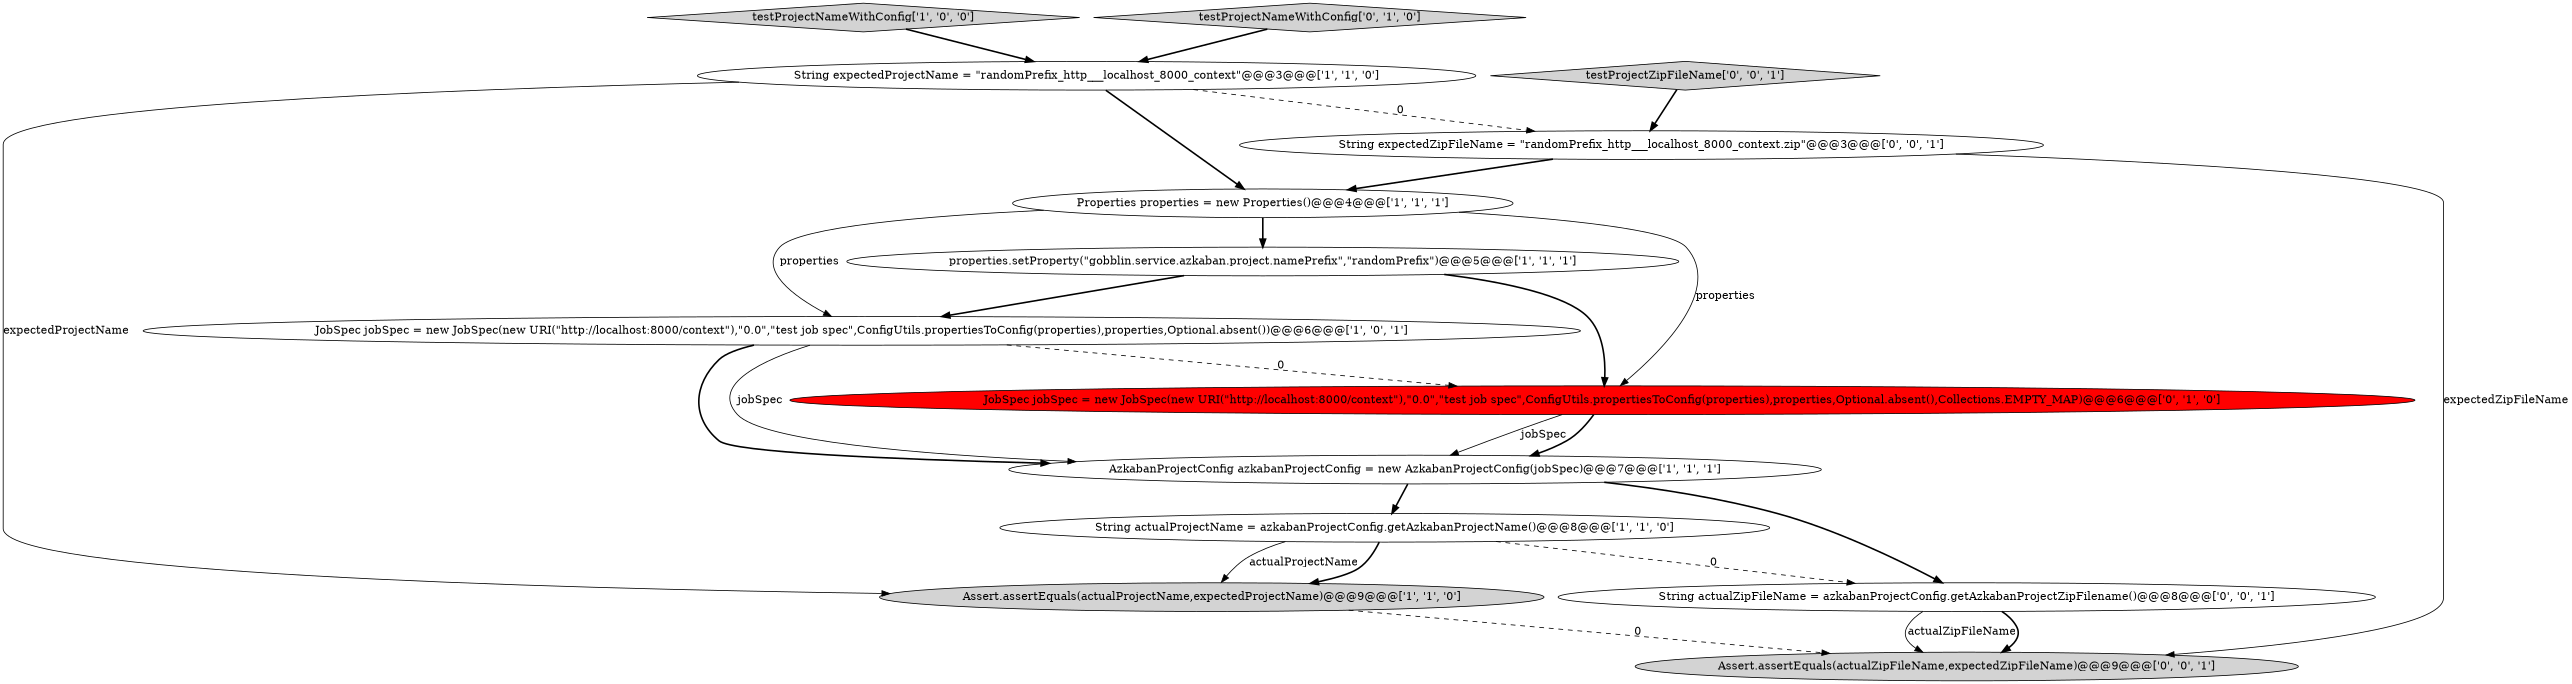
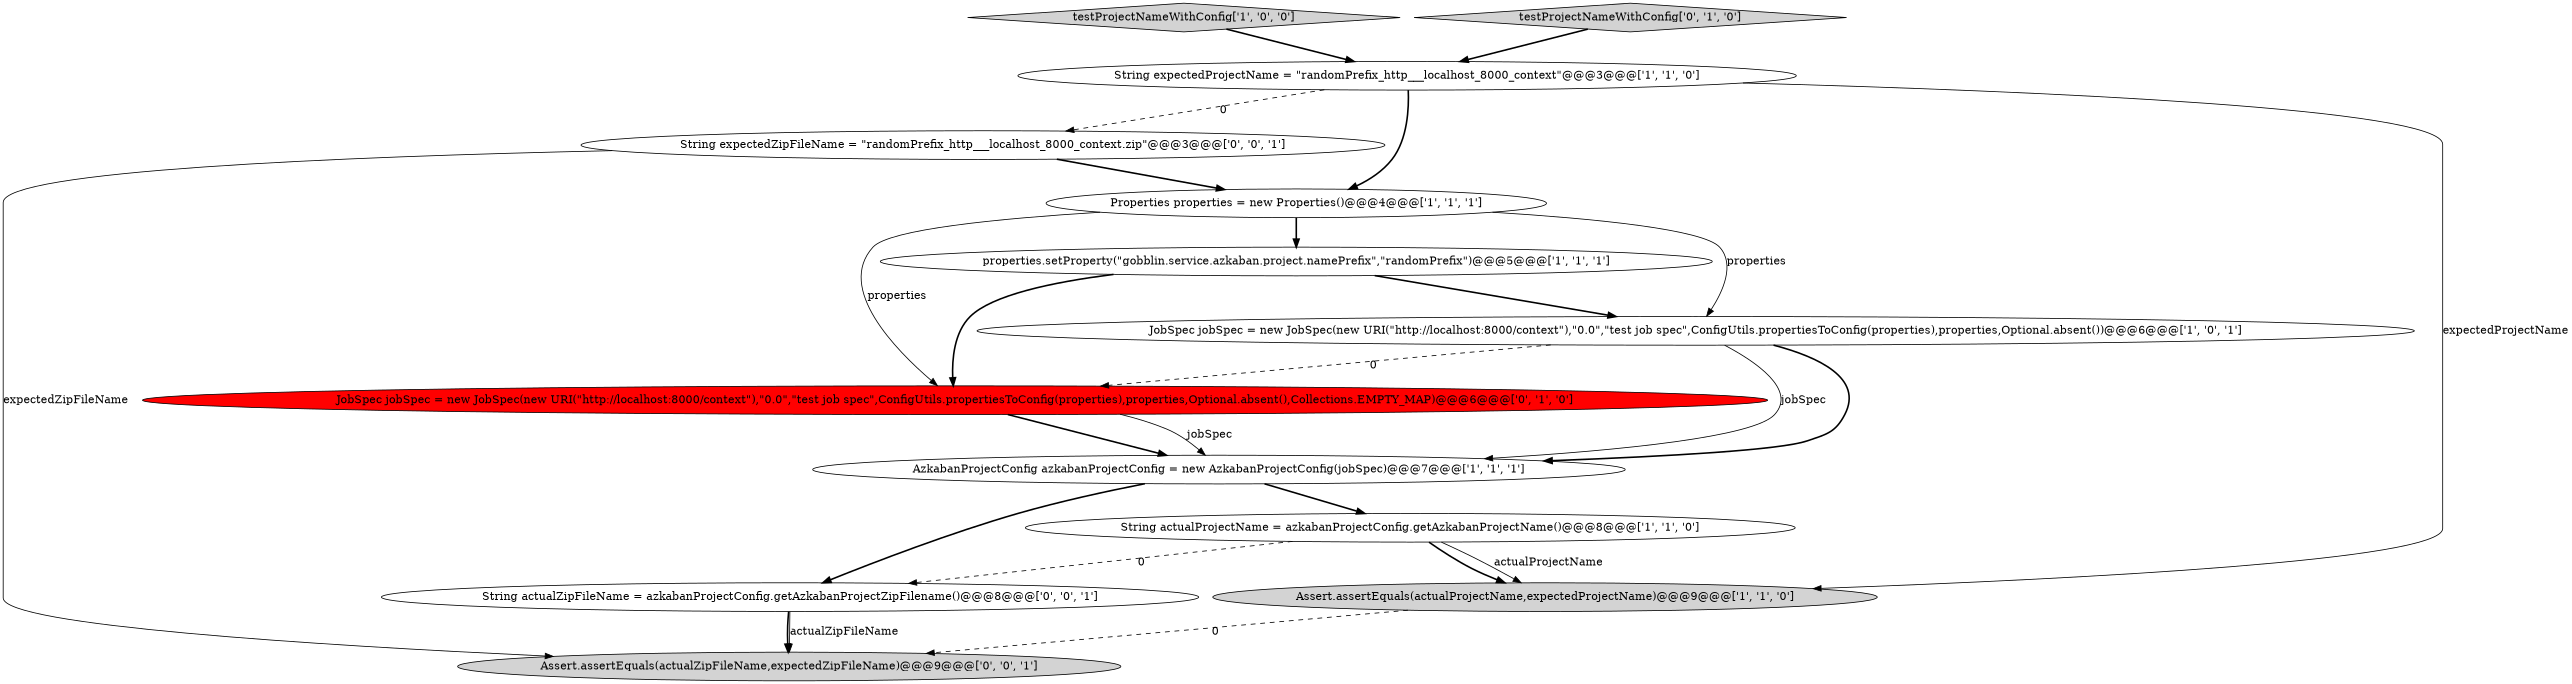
  digraph {
    node [fillcolor=white shape=ellipse style=filled]
    edge [style=bold]
    n1 [fillcolor=red label="JobSpec jobSpec = new JobSpec(new URI(\"http://localhost:8000/context\"),\"0.0\",\"test job spec\",ConfigUtils.propertiesToConfig(properties),properties,Optional.absent(),Collections.EMPTY_MAP)@@@6@@@['0', '1', '0']"]
    n2 [label="AzkabanProjectConfig azkabanProjectConfig = new AzkabanProjectConfig(jobSpec)@@@7@@@['1', '1', '1']"]
    n3 [fillcolor=lightgray label="testProjectNameWithConfig['1', '0', '0']" shape=diamond]
    n4 [label="String expectedProjectName = \"randomPrefix_http___localhost_8000_context\"@@@3@@@['1', '1', '0']"]
    n5 [label="JobSpec jobSpec = new JobSpec(new URI(\"http://localhost:8000/context\"),\"0.0\",\"test job spec\",ConfigUtils.propertiesToConfig(properties),properties,Optional.absent())@@@6@@@['1', '0', '1']"]
-   n6 [fillcolor=lightgray label="testProjectZipFileName['0', '0', '1']" shape=diamond]
    n7 [label="String expectedZipFileName = \"randomPrefix_http___localhost_8000_context.zip\"@@@3@@@['0', '0', '1']"]
    n8 [fillcolor=lightgray label="testProjectNameWithConfig['0', '1', '0']" shape=diamond]
    n9 [label="String actualProjectName = azkabanProjectConfig.getAzkabanProjectName()@@@8@@@['1', '1', '0']"]
    n10 [fillcolor=lightgray label="Assert.assertEquals(actualProjectName,expectedProjectName)@@@9@@@['1', '1', '0']"]
    n11 [label="String actualZipFileName = azkabanProjectConfig.getAzkabanProjectZipFilename()@@@8@@@['0', '0', '1']"]
    n12 [label="Properties properties = new Properties()@@@4@@@['1', '1', '1']"]
    n13 [fillcolor=lightgray label="Assert.assertEquals(actualZipFileName,expectedZipFileName)@@@9@@@['0', '0', '1']"]
    n14 [label="properties.setProperty(\"gobblin.service.azkaban.project.namePrefix\",\"randomPrefix\")@@@5@@@['1', '1', '1']"]
    n1 -> n2 [label=jobSpec style=solid]
    n1 -> n2
    n2 -> n9
    n2 -> n11
    n3 -> n4
    n4 -> n7 [label=0 style=dashed]
    n4 -> n10 [label=expectedProjectName style=solid]
    n4 -> n12
    n5 -> n1 [label=0 style=dashed]
    n5 -> n2
    n5 -> n2 [label=jobSpec style=solid]
-   n6 -> n7
    n7 -> n12
    n7 -> n13 [label=expectedZipFileName style=solid]
    n8 -> n4
    n9 -> n10 [label=actualProjectName style=solid]
    n9 -> n10
    n9 -> n11 [label=0 style=dashed]
    n10 -> n13 [label=0 style=dashed]
    n11 -> n13 [label=actualZipFileName style=solid]
    n11 -> n13
    n12 -> n1 [label=properties style=solid]
    n12 -> n5 [label=properties style=solid]
    n12 -> n14
    n14 -> n1
    n14 -> n5
  }
